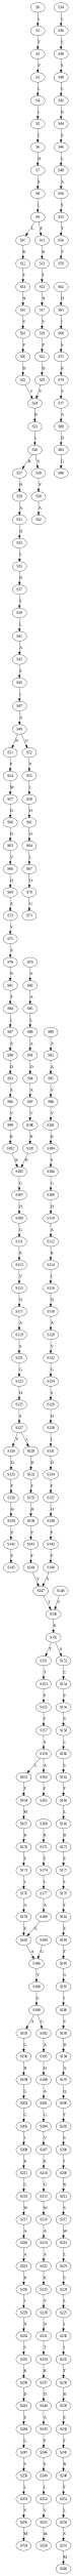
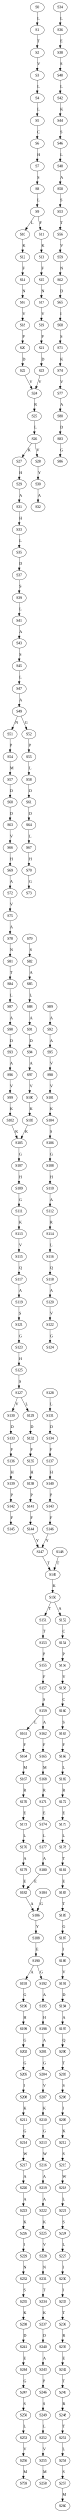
  strict digraph {
    fontname="Liberation Serif"
    node [fontname="Liberation Serif"]
    edge [fontname="Liberation Serif"]
    S0
    S1
    S2
    S3
    S4
    S5
    S6
    S7
    S8
    S9
    S10
    S11
    S12
    S13
    S14
    S15
    S16
    S17
    S18
    S19
    S20
    S21
    S22
    S23
    S24
    S25
    S26
    S27
    S28
    S29
    S30
    S31
    S32
    S33
    S35
    S34
    S36
    S37
    S38
    S39
    S40
    S41
    S42
    S43
    S44
    S45
    S46
    S47
    S48
    S49
    S50
    S51
    S52
    S53
    S54
    S55
    S56
    S57
    S58
    S59
    S60
    S61
    S62
    S63
    S64
    S65
    S66
    S67
    S68
    S69
    S70
    S71
    S72
    S73
    S74
    S75
    S77
    S78
    S80
    S81
    S79
    S82
    S83
    S84
    S85
    S86
    S87
    S88
    S90
    S91
    S89
    S92
    S93
    S94
    S95
    S96
    S97
    S98
    S99
    S100
    S101
    S102
    S103
    S104
    S105
    S106
    S107
    S108
    S109
    S110
    S111
    S112
    S113
    S114
    S115
    S116
    S117
    S118
    S119
    S120
    S121
    S122
    S123
    S124
    S125
-   S126
    S127
    S128
    S129
    S130
    S131
    S132
    S133
    S134
    S135
    S136
    S137
    S138
    S139
    S140
    S141
    S142
    S143
    S144
    S145
    S146
    S147
    S149
    S148
    S150
    S151
    S152
    S153
    S154
    S155
    S156
    S157
    S158
    S159
    S160
    S161
    S162
    S163
    S164
    S165
    S166
    S167
    S168
    S169
    S170
    S171
    S172
    S173
    S174
    S175
    S176
    S177
    S178
    S179
    S180
    S181
    S182
    S183
    S186
    S185
    S184
    S187
    S188
    S189
    S190
    S191
    S192
    S193
    S194
    S195
    S196
    S197
    S198
    S199
    S200
    S201
    S202
    S203
    S204
    S205
    S206
    S207
    S208
    S209
    S210
    S211
    S212
    S213
    S214
    S215
    S216
    S217
    S218
    S219
    S220
    S221
    S222
    S223
    S224
    S225
    S226
    S227
    S228
    S229
    S230
    S231
    S232
    S233
    S234
    S235
    S236
    S237
    S238
    S239
    S240
    S241
    S242
    S243
    S244
    S245
    S246
    S247
    S248
    S249
    S250
    S251
    S252
    S253
    S254
    S255
    S256
    S257
    S258
    n259 [label=S759]
    S260
    S0 -> S1 [label=L]
    S1 -> S2 [label=T]
    S2 -> S3 [label=V]
    S3 -> S4 [label=L]
    S4 -> S5 [label=L]
    S5 -> S6 [label=C]
    S6 -> S7 [label=H]
    S7 -> S8 [label=S]
    S8 -> S9 [label=L]
    S9 -> S10 [label=L]
    S9 -> S11 [label=F]
    S10 -> S12 [label=K]
    S11 -> S13 [label=K]
    S12 -> S14 [label=F]
    S13 -> S15 [label=F]
    S14 -> S16 [label=N]
    S15 -> S17 [label=N]
    S16 -> S18 [label=V]
    S17 -> S19 [label=V]
    S18 -> S20 [label=P]
    S19 -> S21 [label=P]
    S20 -> S22 [label=D]
    S21 -> S23 [label=D]
    S22 -> S24 [label=V]
    S23 -> S24 [label=V]
    S24 -> S25 [label=R]
    S25 -> S26 [label=L]
    S26 -> S27 [label=K]
    S26 -> S28 [label=V]
    S27 -> S29 [label=H]
    S28 -> S30 [label=Y]
    S29 -> S31 [label=A]
    S30 -> S32 [label=A]
    S31 -> S33 [label=H]
    S33 -> S35 [label=L]
    S35 -> S37 [label=D]
    S34 -> S36 [label=L]
    S36 -> S38 [label=E]
    S37 -> S39 [label=S]
    S38 -> S40 [label=S]
    S39 -> S41 [label=L]
    S40 -> S42 [label=L]
    S41 -> S43 [label=A]
    S42 -> S44 [label=K]
    S43 -> S45 [label=S]
    S44 -> S46 [label=S]
    S45 -> S47 [label=L]
    S46 -> S48 [label=L]
    S47 -> S49 [label=A]
    S48 -> S50 [label=A]
    S49 -> S51 [label=N]
    S49 -> S52 [label=G]
    S50 -> S53 [label=S]
    S51 -> S54 [label=P]
    S52 -> S55 [label=P]
    S53 -> S56 [label=T]
    S54 -> S57 [label=M]
    S55 -> S58 [label=L]
    S56 -> S59 [label=V]
    S57 -> S60 [label=D]
    S58 -> S61 [label=D]
+   S59 -> S62 [label=N]
    S60 -> S63 [label=D]
    S61 -> S64 [label=D]
    S62 -> S65 [label=D]
    S63 -> S66 [label=V]
    S64 -> S67 [label=L]
    S65 -> S68 [label=I]
    S66 -> S69 [label=H]
    S67 -> S70 [label=H]
    S68 -> S71 [label=S]
    S69 -> S72 [label=A]
    S70 -> S73 [label=G]
    S71 -> S74 [label=K]
    S72 -> S75 [label=V]
    S74 -> S77 [label=V]
    S75 -> S78 [label=A]
    S77 -> S80 [label=A]
    S78 -> S81 [label=N]
    S80 -> S83 [label=D]
    S81 -> S84 [label=T]
    S79 -> S82 [label=S]
    S82 -> S85 [label=A]
    S83 -> S86 [label=G]
    S84 -> S87 [label=L]
    S85 -> S88 [label=L]
    S87 -> S90 [label=A]
    S88 -> S91 [label=A]
    S90 -> S93 [label=D]
    S91 -> S94 [label=D]
    S89 -> S92 [label=A]
    S92 -> S95 [label=A]
    S93 -> S96 [label=A]
    S94 -> S97 [label=A]
    S95 -> S98 [label=V]
    S96 -> S99 [label=V]
    S97 -> S100 [label=V]
    S98 -> S101 [label=V]
    S99 -> S102 [label=K]
    S100 -> S103 [label=K]
    S101 -> S104 [label=K]
    S102 -> S105 [label=K]
    S103 -> S105 [label=K]
    S104 -> S106 [label=S]
    S105 -> S107 [label=G]
    S106 -> S108 [label=G]
    S107 -> S109 [label=H]
    S108 -> S110 [label=H]
    S109 -> S111 [label=G]
    S110 -> S112 [label=A]
    S111 -> S113 [label=K]
    S112 -> S114 [label=R]
    S113 -> S115 [label=V]
    S114 -> S116 [label=L]
    S115 -> S117 [label=Q]
    S116 -> S118 [label=Q]
    S117 -> S119 [label=A]
    S118 -> S120 [label=A]
    S119 -> S121 [label=S]
    S120 -> S122 [label=V]
    S121 -> S123 [label=G]
    S122 -> S124 [label=G]
    S123 -> S125 [label=H]
-   S124 -> S126 [label=S]
    S125 -> S127 [label=S]
-   S126 -> S128 [label=H]
    S127 -> S129 [label=L]
    S127 -> S130 [label=V]
    S128 -> S131 [label=L]
    S129 -> S132 [label=D]
    S130 -> S133 [label=D]
    S131 -> S134 [label=D]
    S132 -> S135 [label=F]
    S133 -> S136 [label=F]
    S134 -> S137 [label=F]
    S135 -> S138 [label=H]
    S136 -> S139 [label=H]
    S137 -> S140 [label=H]
    S138 -> S141 [label=P]
    S139 -> S142 [label=P]
    S140 -> S143 [label=P]
    S141 -> S144 [label=F]
    S142 -> S145 [label=F]
    S143 -> S146 [label=F]
    S144 -> S147 [label=Y]
    S146 -> S147 [label=Y]
    S147 -> S149 [label=T]
    S149 -> S150 [label=K]
    S148 -> S149 [label=T]
    S150 -> S151 [label=T]
    S150 -> S152 [label=A]
    S151 -> S153 [label=T]
    S152 -> S154 [label=C]
    S153 -> S155 [label=P]
    S154 -> S156 [label=P]
    S155 -> S157 [label=F]
    S156 -> S158 [label=Y]
    S157 -> S159 [label=S]
    S158 -> S160 [label=C]
    S159 -> S161 [label=L]
    S159 -> S162 [label=A]
    S160 -> S163 [label=S]
    S161 -> S164 [label=F]
    S162 -> S165 [label=F]
    S163 -> S166 [label=F]
    S164 -> S167 [label=M]
+   S165 -> S168 [label=M]
    S166 -> S169 [label=L]
    S167 -> S170 [label=R]
    S168 -> S171 [label=R]
    S169 -> S172 [label=R]
    S170 -> S173 [label=E]
    S171 -> S174 [label=E]
    S172 -> S175 [label=E]
    S173 -> S176 [label=L]
    S174 -> S177 [label=L]
    S175 -> S178 [label=L]
    S176 -> S179 [label=A]
    S177 -> S180 [label=A]
    S178 -> S181 [label=T]
    S179 -> S182 [label=E]
    S180 -> S182 [label=E]
    S181 -> S183 [label=E]
    S182 -> S186 [label=A]
    S183 -> S185 [label=T]
    S186 -> S188 [label=Y]
    S185 -> S187 [label=G]
    S184 -> S186 [label=G]
    S187 -> S189 [label=I]
    S188 -> S190 [label=E]
    S189 -> S191 [label=V]
    S190 -> S192 [label=G]
    S190 -> S193 [label=A]
    S191 -> S194 [label=D]
    S192 -> S195 [label=A]
    S193 -> S196 [label=G]
    S194 -> S197 [label=A]
    S195 -> S198 [label=H]
    S196 -> S199 [label=H]
    S197 -> S200 [label=Q]
    S198 -> S201 [label=A]
    S199 -> S202 [label=G]
    S200 -> S203 [label=T]
    S201 -> S204 [label=G]
    S202 -> S205 [label=G]
    S203 -> S206 [label=S]
    S204 -> S207 [label=V]
    S205 -> S208 [label=I]
    S206 -> S209 [label=I]
    S207 -> S210 [label=K]
    S208 -> S211 [label=K]
    S209 -> S212 [label=K]
    S210 -> S213 [label=G]
    S211 -> S214 [label=G]
    S212 -> S215 [label=S]
    S213 -> S216 [label=W]
    S214 -> S217 [label=W]
    S215 -> S218 [label=W]
    S216 -> S219 [label=A]
    S217 -> S220 [label=A]
    S218 -> S221 [label=L]
    S219 -> S222 [label=A]
    S220 -> S223 [label=A]
    S221 -> S224 [label=S]
    S222 -> S225 [label=K]
    S223 -> S226 [label=K]
    S224 -> S227 [label=L]
    S225 -> S228 [label=V]
    S226 -> S229 [label=I]
    S227 -> S230 [label=I]
    S228 -> S231 [label=N]
    S229 -> S232 [label=N]
    S230 -> S233 [label=I]
    S231 -> S234 [label=T]
    S232 -> S235 [label=S]
    S233 -> S236 [label=T]
    S234 -> S237 [label=K]
    S235 -> S238 [label=K]
    S236 -> S239 [label=R]
    S237 -> S240 [label=D]
    S238 -> S241 [label=D]
    S239 -> S242 [label=E]
    S240 -> S243 [label=A]
    S241 -> S244 [label=E]
    S242 -> S245 [label=T]
    S243 -> S246 [label=P]
    S244 -> S247 [label=G]
    S245 -> S248 [label=R]
    S246 -> S249 [label=S]
    S247 -> S250 [label=S]
    S248 -> S251 [label=T]
    S249 -> S252 [label=L]
    S250 -> S253 [label=L]
    S251 -> S254 [label=L]
    S252 -> S255 [label=V]
    S253 -> S256 [label=V]
    S254 -> S257 [label=S]
    S255 -> S258 [label=M]
    S256 -> n259 [label=M]
    S257 -> S260 [label=M]
  }
